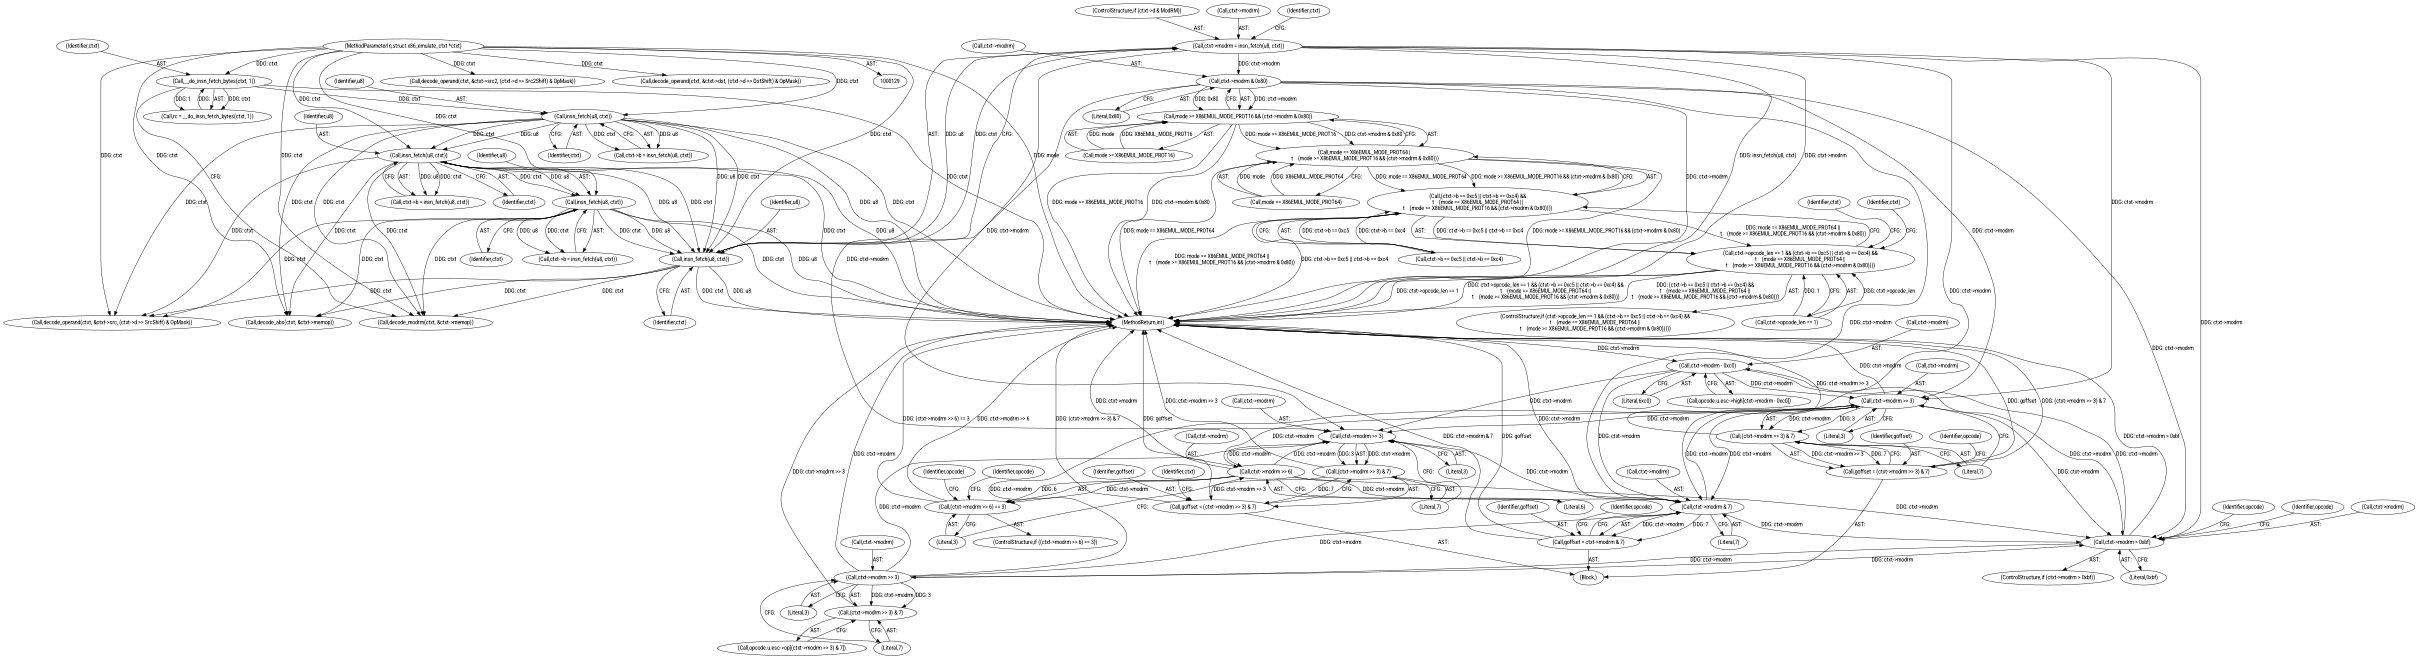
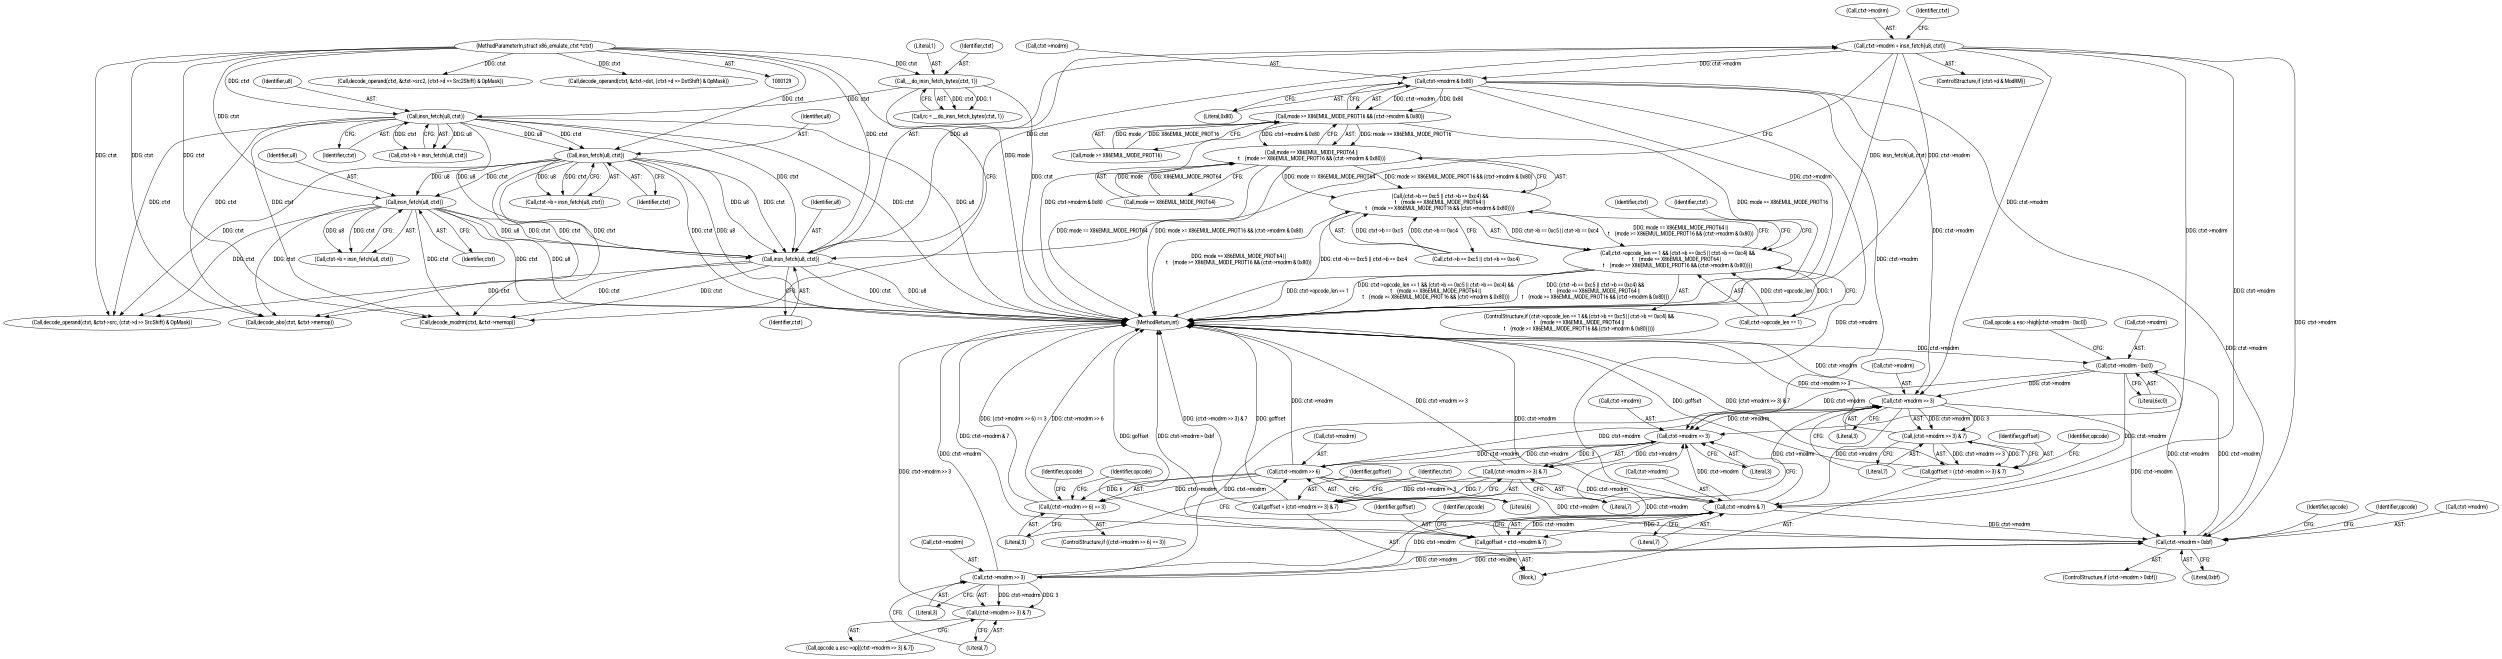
  digraph {
    fontname="Roboto Condensed"
    node [fontname="Roboto Condensed"]
    edge [fontname="Roboto Condensed"]
    n1 [label="(Call,ctxt->modrm = insn_fetch(u8, ctxt))"]
    n2 [label="(Call,insn_fetch(u8, ctxt))"]
    n3 [label="(Call,ctxt->modrm & 0x80)"]
    n4 [label="(Call,ctxt->modrm >> 3)"]
    n5 [label="(Call,ctxt->modrm >> 3)"]
    n6 [label="(Call,ctxt->modrm & 7)"]
    n7 [label="(Call,ctxt->modrm > 0xbf)"]
    n8 [label="(MethodReturn,int)"]
    n9 [label="(ControlStructure,if (ctxt->d & ModRM))"]
    n10 [label="(Call,decode_operand(ctxt, &ctxt->src, (ctxt->d >> SrcShift) & OpMask))"]
    n11 [label="(Call,decode_abs(ctxt, &ctxt->memop))"]
    n12 [label="(Call,decode_modrm(ctxt, &ctxt->memop))"]
    n13 [label="(Identifier,ctxt)"]
    n14 [label="(Call,mode >= X86EMUL_MODE_PROT16 && (ctxt->modrm & 0x80))"]
    n15 [label="(Literal,0x80)"]
    n16 [label="(Call,(ctxt->modrm >> 3) & 7)"]
    n17 [label="(Literal,3)"]
    n18 [label="(Call,(ctxt->modrm >> 3) & 7)"]
    n19 [label="(Call,ctxt->modrm >> 6)"]
    n20 [label="(Literal,3)"]
    n21 [label="(Call,goffset = ctxt->modrm & 7)"]
    n22 [label="(Literal,7)"]
    n23 [label="(Call,ctxt->modrm - 0xc0)"]
    n24 [label="(Call,ctxt->modrm >> 3)"]
    n25 [label="(Literal,0xbf)"]
    n26 [label="(ControlStructure,if (ctxt->modrm > 0xbf))"]
    n27 [label="(Call,insn_fetch(u8, ctxt))"]
    n28 [label="(Call,insn_fetch(u8, ctxt))"]
    n29 [label="(Call,ctxt->b = insn_fetch(u8, ctxt))"]
    n30 [label="(Identifier,ctxt)"]
    n31 [label="(Identifier,ctxt)"]
    n32 [label="(Call,ctxt->b = insn_fetch(u8, ctxt))"]
    n33 [label="(Call,insn_fetch(u8, ctxt))"]
    n34 [label="(Identifier,ctxt)"]
    n35 [label="(Call,ctxt->b = insn_fetch(u8, ctxt))"]
    n36 [label="(Call,__do_insn_fetch_bytes(ctxt, 1))"]
    n37 [label="(Call,rc = __do_insn_fetch_bytes(ctxt, 1))"]
+   n38 [label="(Literal,1)"]
    n39 [label="(MethodParameterIn,struct x86_emulate_ctxt *ctxt)"]
    n40 [label="(Call,decode_operand(ctxt, &ctxt->src2, (ctxt->d >> Src2Shift) & OpMask))"]
    n41 [label="(Call,decode_operand(ctxt, &ctxt->dst, (ctxt->d >> DstShift) & OpMask))"]
    1000129
    n43 [label="(Call,mode == X86EMUL_MODE_PROT64 ||\n\t    (mode >= X86EMUL_MODE_PROT16 && (ctxt->modrm & 0x80)))"]
    n44 [label="(Call,mode >= X86EMUL_MODE_PROT16)"]
    n45 [label="(Call,(ctxt->b == 0xc5 || ctxt->b == 0xc4) &&\n\t    (mode == X86EMUL_MODE_PROT64 ||\n\t    (mode >= X86EMUL_MODE_PROT16 && (ctxt->modrm & 0x80))))"]
    n46 [label="(Call,mode == X86EMUL_MODE_PROT64)"]
    n47 [label="(Call,ctxt->opcode_len == 1 && (ctxt->b == 0xc5 || ctxt->b == 0xc4) &&\n\t    (mode == X86EMUL_MODE_PROT64 ||\n\t    (mode >= X86EMUL_MODE_PROT16 && (ctxt->modrm & 0x80))))"]
    n48 [label="(Call,ctxt->b == 0xc5 || ctxt->b == 0xc4)"]
    n49 [label="(ControlStructure,if (ctxt->opcode_len == 1 && (ctxt->b == 0xc5 || ctxt->b == 0xc4) &&\n\t    (mode == X86EMUL_MODE_PROT64 ||\n\t    (mode >= X86EMUL_MODE_PROT16 && (ctxt->modrm & 0x80)))))"]
    n50 [label="(Call,ctxt->opcode_len == 1)"]
    n51 [label="(Call,goffset = (ctxt->modrm >> 3) & 7)"]
    n52 [label="(Literal,7)"]
    n53 [label="(Block,)"]
    n54 [label="(Call,goffset = (ctxt->modrm >> 3) & 7)"]
    n55 [label="(Literal,7)"]
    n56 [label="(Call,(ctxt->modrm >> 6) == 3)"]
    n57 [label="(Literal,6)"]
    n58 [label="(Literal,3)"]
    n59 [label="(ControlStructure,if ((ctxt->modrm >> 6) == 3))"]
    n60 [label="(Call,opcode.u.esc->high[ctxt->modrm - 0xc0])"]
    n61 [label="(Literal,6xc0)"]
    n62 [label="(Call,(ctxt->modrm >> 3) & 7)"]
    n63 [label="(Literal,3)"]
    n64 [label="(Call,opcode.u.esc->op[(ctxt->modrm >> 3) & 7])"]
    n65 [label="(Literal,7)"]
    n66 [label="(Call,ctxt->modrm)"]
    n67 [label="(Identifier,u8)"]
    n68 [label="(Call,ctxt->modrm)"]
    n69 [label="(Identifier,goffset)"]
    n70 [label="(Identifier,ctxt)"]
    n71 [label="(Identifier,ctxt)"]
    n72 [label="(Identifier,u8)"]
    n73 [label="(Identifier,goffset)"]
    n74 [label="(Identifier,opcode)"]
    n75 [label="(Identifier,opcode)"]
    n76 [label="(Identifier,ctxt)"]
    n77 [label="(Call,ctxt->modrm)"]
    n78 [label="(Identifier,opcode)"]
    n79 [label="(Identifier,opcode)"]
    n80 [label="(Call,ctxt->modrm)"]
    n81 [label="(Call,ctxt->modrm)"]
    n82 [label="(Identifier,goffset)"]
    n83 [label="(Call,ctxt->modrm)"]
    n84 [label="(Identifier,u8)"]
    n85 [label="(Identifier,opcode)"]
    n86 [label="(Call,ctxt->modrm)"]
    n87 [label="(Call,ctxt->modrm)"]
    n88 [label="(Identifier,u8)"]
    n89 [label="(Call,ctxt->modrm)"]
    n90 [label="(Identifier,opcode)"]
    n91 [label="(Identifier,ctxt)"]
    n92 [label="(Identifier,ctxt)"]
    n1 -> n2 [label="CFG: "]
    n1 -> n3 [label="DDG: ctxt->modrm"]
    n1 -> n4 [label="DDG: ctxt->modrm"]
    n1 -> n5 [label="DDG: ctxt->modrm"]
    n1 -> n6 [label="DDG: ctxt->modrm"]
    n1 -> n7 [label="DDG: ctxt->modrm"]
    n1 -> n8 [label="DDG: insn_fetch(u8, ctxt)"]
    n1 -> n8 [label="DDG: ctxt->modrm"]
-   n9 -> n1 [label="AST: "]
+   n1 -> n9 [label="AST: "]
    n2 -> n1 [label="AST: "]
    n2 -> n1 [label="DDG: u8"]
    n2 -> n1 [label="DDG: ctxt"]
    n2 -> n8 [label="DDG: ctxt"]
    n2 -> n8 [label="DDG: u8"]
    n2 -> n10 [label="DDG: ctxt"]
    n2 -> n11 [label="DDG: ctxt"]
    n2 -> n12 [label="DDG: ctxt"]
    n2 -> n13 [label="CFG: "]
    n3 -> n4 [label="DDG: ctxt->modrm"]
    n3 -> n5 [label="DDG: ctxt->modrm"]
    n3 -> n6 [label="DDG: ctxt->modrm"]
    n3 -> n7 [label="DDG: ctxt->modrm"]
    n3 -> n8 [label="DDG: ctxt->modrm"]
    n3 -> n14 [label="AST: "]
    n3 -> n14 [label="DDG: ctxt->modrm"]
    n3 -> n14 [label="DDG: 0x80"]
    n3 -> n15 [label="CFG: "]
    n4 -> n5 [label="DDG: ctxt->modrm"]
    n4 -> n6 [label="DDG: ctxt->modrm"]
    n4 -> n7 [label="DDG: ctxt->modrm"]
    n4 -> n8 [label="DDG: ctxt->modrm"]
    n4 -> n16 [label="AST: "]
    n4 -> n16 [label="DDG: ctxt->modrm"]
    n4 -> n16 [label="DDG: 3"]
    n4 -> n17 [label="CFG: "]
    n5 -> n18 [label="AST: "]
    n5 -> n18 [label="DDG: ctxt->modrm"]
    n5 -> n18 [label="DDG: 3"]
    n5 -> n19 [label="DDG: ctxt->modrm"]
    n5 -> n20 [label="CFG: "]
    n6 -> n4 [label="DDG: ctxt->modrm"]
    n6 -> n5 [label="DDG: ctxt->modrm"]
    n6 -> n7 [label="DDG: ctxt->modrm"]
    n6 -> n8 [label="DDG: ctxt->modrm"]
    n6 -> n21 [label="AST: "]
    n6 -> n21 [label="DDG: ctxt->modrm"]
    n6 -> n21 [label="DDG: 7"]
    n6 -> n22 [label="CFG: "]
    n7 -> n8 [label="DDG: ctxt->modrm > 0xbf"]
    n7 -> n23 [label="DDG: ctxt->modrm"]
    n7 -> n24 [label="DDG: ctxt->modrm"]
    n7 -> n25 [label="CFG: "]
    n7 -> n26 [label="AST: "]
    n8 -> n23 [label="DDG: ctxt->modrm"]
    n13 -> n2 [label="AST: "]
    n14 -> n3 [label="CFG: "]
    n14 -> n8 [label="DDG: mode >= X86EMUL_MODE_PROT16"]
    n14 -> n8 [label="DDG: ctxt->modrm & 0x80"]
    n14 -> n43 [label="AST: "]
    n14 -> n43 [label="DDG: mode >= X86EMUL_MODE_PROT16"]
    n14 -> n43 [label="DDG: ctxt->modrm & 0x80"]
-   n14 -> n44 [label="AST: "]
+   n14 -> n44 [label="CFG: "]
    n15 -> n3 [label="AST: "]
    n16 -> n8 [label="DDG: ctxt->modrm >> 3"]
    n16 -> n51 [label="AST: "]
    n16 -> n51 [label="DDG: ctxt->modrm >> 3"]
    n16 -> n51 [label="DDG: 7"]
    n16 -> n52 [label="CFG: "]
    n17 -> n4 [label="AST: "]
    n18 -> n8 [label="DDG: ctxt->modrm >> 3"]
    n18 -> n54 [label="AST: "]
    n18 -> n54 [label="DDG: ctxt->modrm >> 3"]
    n18 -> n54 [label="DDG: 7"]
    n18 -> n55 [label="CFG: "]
    n19 -> n4 [label="DDG: ctxt->modrm"]
    n19 -> n5 [label="DDG: ctxt->modrm"]
    n19 -> n6 [label="DDG: ctxt->modrm"]
    n19 -> n7 [label="DDG: ctxt->modrm"]
    n19 -> n8 [label="DDG: ctxt->modrm"]
    n19 -> n56 [label="AST: "]
    n19 -> n56 [label="DDG: ctxt->modrm"]
    n19 -> n56 [label="DDG: 6"]
    n19 -> n57 [label="CFG: "]
    n20 -> n5 [label="AST: "]
    n21 -> n6 [label="CFG: "]
    n21 -> n8 [label="DDG: ctxt->modrm & 7"]
    n21 -> n8 [label="DDG: goffset"]
    n21 -> n53 [label="AST: "]
    n22 -> n6 [label="AST: "]
    n23 -> n4 [label="DDG: ctxt->modrm"]
    n23 -> n5 [label="DDG: ctxt->modrm"]
    n23 -> n6 [label="DDG: ctxt->modrm"]
    n23 -> n7 [label="DDG: ctxt->modrm"]
-   n23 -> n60 [label="AST: "]
    n23 -> n61 [label="CFG: "]
    n24 -> n4 [label="DDG: ctxt->modrm"]
    n24 -> n5 [label="DDG: ctxt->modrm"]
    n24 -> n6 [label="DDG: ctxt->modrm"]
    n24 -> n7 [label="DDG: ctxt->modrm"]
    n24 -> n8 [label="DDG: ctxt->modrm"]
    n24 -> n62 [label="AST: "]
    n24 -> n62 [label="DDG: ctxt->modrm"]
    n24 -> n62 [label="DDG: 3"]
    n24 -> n63 [label="CFG: "]
    n25 -> n7 [label="AST: "]
    n27 -> n2 [label="DDG: u8"]
    n27 -> n2 [label="DDG: ctxt"]
    n27 -> n8 [label="DDG: ctxt"]
    n27 -> n8 [label="DDG: u8"]
    n27 -> n10 [label="DDG: ctxt"]
    n27 -> n11 [label="DDG: ctxt"]
    n27 -> n12 [label="DDG: ctxt"]
    n27 -> n28 [label="DDG: u8"]
    n27 -> n28 [label="DDG: ctxt"]
    n27 -> n29 [label="AST: "]
    n27 -> n29 [label="DDG: u8"]
    n27 -> n29 [label="DDG: ctxt"]
    n27 -> n30 [label="CFG: "]
    n28 -> n2 [label="DDG: u8"]
    n28 -> n2 [label="DDG: ctxt"]
    n28 -> n8 [label="DDG: ctxt"]
    n28 -> n8 [label="DDG: u8"]
    n28 -> n10 [label="DDG: ctxt"]
    n28 -> n11 [label="DDG: ctxt"]
    n28 -> n12 [label="DDG: ctxt"]
    n28 -> n31 [label="CFG: "]
    n28 -> n32 [label="AST: "]
    n28 -> n32 [label="DDG: u8"]
    n28 -> n32 [label="DDG: ctxt"]
    n29 -> n27 [label="CFG: "]
    n30 -> n27 [label="AST: "]
    n31 -> n28 [label="AST: "]
    n32 -> n28 [label="CFG: "]
    n33 -> n2 [label="DDG: u8"]
    n33 -> n2 [label="DDG: ctxt"]
    n33 -> n8 [label="DDG: u8"]
    n33 -> n8 [label="DDG: ctxt"]
    n33 -> n10 [label="DDG: ctxt"]
    n33 -> n11 [label="DDG: ctxt"]
    n33 -> n12 [label="DDG: ctxt"]
    n33 -> n27 [label="DDG: u8"]
    n33 -> n27 [label="DDG: ctxt"]
    n33 -> n34 [label="CFG: "]
    n33 -> n35 [label="AST: "]
    n33 -> n35 [label="DDG: u8"]
    n33 -> n35 [label="DDG: ctxt"]
    n34 -> n33 [label="AST: "]
    n35 -> n33 [label="CFG: "]
    n36 -> n8 [label="DDG: ctxt"]
    n36 -> n12 [label="CFG: "]
    n36 -> n33 [label="DDG: ctxt"]
    n36 -> n37 [label="AST: "]
    n36 -> n37 [label="DDG: ctxt"]
    n36 -> n37 [label="DDG: 1"]
-   n37 -> n36 [label="DDG: "]
+   n37 -> n36 [label="CFG: "]
+   n38 -> n36 [label="AST: "]
    n39 -> n2 [label="DDG: ctxt"]
    n39 -> n8 [label="DDG: mode"]
    n39 -> n10 [label="DDG: ctxt"]
    n39 -> n11 [label="DDG: ctxt"]
    n39 -> n12 [label="DDG: ctxt"]
    n39 -> n27 [label="DDG: ctxt"]
    n39 -> n28 [label="DDG: ctxt"]
    n39 -> n33 [label="DDG: ctxt"]
    n39 -> n36 [label="DDG: ctxt"]
    n39 -> n40 [label="DDG: ctxt"]
    n39 -> n41 [label="DDG: ctxt"]
    n39 -> 1000129 [label="AST: "]
    n43 -> n8 [label="DDG: mode == X86EMUL_MODE_PROT64"]
    n43 -> n8 [label="DDG: mode >= X86EMUL_MODE_PROT16 && (ctxt->modrm & 0x80)"]
    n43 -> n14 [label="CFG: "]
    n43 -> n45 [label="AST: "]
    n43 -> n45 [label="DDG: mode == X86EMUL_MODE_PROT64"]
    n43 -> n45 [label="DDG: mode >= X86EMUL_MODE_PROT16 && (ctxt->modrm & 0x80)"]
    n43 -> n46 [label="CFG: "]
    n44 -> n14 [label="AST: "]
    n44 -> n14 [label="DDG: mode"]
    n44 -> n14 [label="DDG: X86EMUL_MODE_PROT16"]
    n45 -> n8 [label="DDG: mode == X86EMUL_MODE_PROT64 ||\n\t    (mode >= X86EMUL_MODE_PROT16 && (ctxt->modrm & 0x80))"]
    n45 -> n8 [label="DDG: ctxt->b == 0xc5 || ctxt->b == 0xc4"]
    n45 -> n43 [label="CFG: "]
    n45 -> n47 [label="AST: "]
    n45 -> n47 [label="DDG: ctxt->b == 0xc5 || ctxt->b == 0xc4"]
    n45 -> n47 [label="DDG: mode == X86EMUL_MODE_PROT64 ||\n\t    (mode >= X86EMUL_MODE_PROT16 && (ctxt->modrm & 0x80))"]
    n45 -> n48 [label="CFG: "]
    n46 -> n43 [label="AST: "]
    n46 -> n43 [label="DDG: mode"]
    n46 -> n43 [label="DDG: X86EMUL_MODE_PROT64"]
    n47 -> n8 [label="DDG: ctxt->opcode_len == 1"]
    n47 -> n8 [label="DDG: ctxt->opcode_len == 1 && (ctxt->b == 0xc5 || ctxt->b == 0xc4) &&\n\t    (mode == X86EMUL_MODE_PROT64 ||\n\t    (mode >= X86EMUL_MODE_PROT16 && (ctxt->modrm & 0x80)))"]
    n47 -> n8 [label="DDG: (ctxt->b == 0xc5 || ctxt->b == 0xc4) &&\n\t    (mode == X86EMUL_MODE_PROT64 ||\n\t    (mode >= X86EMUL_MODE_PROT16 && (ctxt->modrm & 0x80)))"]
    n47 -> n45 [label="CFG: "]
    n47 -> n49 [label="AST: "]
    n47 -> n50 [label="CFG: "]
    n48 -> n45 [label="AST: "]
    n48 -> n45 [label="DDG: ctxt->b == 0xc5"]
    n48 -> n45 [label="DDG: ctxt->b == 0xc4"]
    n50 -> n47 [label="AST: "]
    n50 -> n47 [label="DDG: ctxt->opcode_len"]
    n50 -> n47 [label="DDG: 1"]
    n51 -> n8 [label="DDG: goffset"]
    n51 -> n8 [label="DDG: (ctxt->modrm >> 3) & 7"]
    n51 -> n16 [label="CFG: "]
    n51 -> n53 [label="AST: "]
    n52 -> n4 [label="CFG: "]
    n52 -> n16 [label="AST: "]
    n54 -> n8 [label="DDG: goffset"]
    n54 -> n8 [label="DDG: (ctxt->modrm >> 3) & 7"]
    n54 -> n18 [label="CFG: "]
    n54 -> n53 [label="AST: "]
    n55 -> n5 [label="CFG: "]
    n55 -> n18 [label="AST: "]
    n56 -> n8 [label="DDG: (ctxt->modrm >> 6) == 3"]
    n56 -> n8 [label="DDG: ctxt->modrm >> 6"]
    n56 -> n58 [label="CFG: "]
    n56 -> n59 [label="AST: "]
    n57 -> n19 [label="AST: "]
    n58 -> n19 [label="CFG: "]
    n58 -> n56 [label="AST: "]
    n60 -> n23 [label="CFG: "]
    n61 -> n23 [label="AST: "]
    n62 -> n8 [label="DDG: ctxt->modrm >> 3"]
    n62 -> n64 [label="AST: "]
    n62 -> n65 [label="CFG: "]
    n63 -> n24 [label="AST: "]
    n64 -> n62 [label="CFG: "]
    n65 -> n24 [label="CFG: "]
    n65 -> n62 [label="AST: "]
    n66 -> n23 [label="AST: "]
    n67 -> n27 [label="AST: "]
    n68 -> n1 [label="AST: "]
    n69 -> n54 [label="AST: "]
    n70 -> n47 [label="CFG: "]
    n71 -> n36 [label="AST: "]
    n72 -> n2 [label="AST: "]
    n73 -> n21 [label="AST: "]
    n74 -> n7 [label="CFG: "]
    n75 -> n21 [label="CFG: "]
    n76 -> n54 [label="CFG: "]
    n77 -> n5 [label="AST: "]
    n78 -> n7 [label="CFG: "]
    n79 -> n56 [label="CFG: "]
    n80 -> n19 [label="AST: "]
    n81 -> n6 [label="AST: "]
    n82 -> n51 [label="AST: "]
    n83 -> n4 [label="AST: "]
    n84 -> n28 [label="AST: "]
    n85 -> n51 [label="CFG: "]
    n86 -> n7 [label="AST: "]
    n87 -> n3 [label="AST: "]
    n88 -> n33 [label="AST: "]
    n89 -> n24 [label="AST: "]
    n90 -> n56 [label="CFG: "]
    n91 -> n1 [label="CFG: "]
    n92 -> n47 [label="CFG: "]
  }
